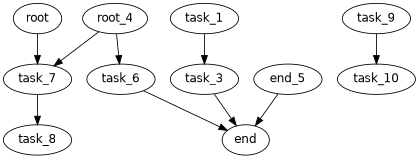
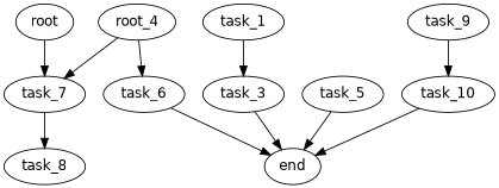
  digraph {
    fontname="DejaVu Sans"
    node [fontname="DejaVu Sans"]
    edge [fontname="DejaVu Sans"]
    root
    task_7
    task_1
    task_3
    end
    n6 [label=root_4]
    task_6
-   task_5 [label=end_5]
+   task_5
    task_8
    task_9
    task_10
    root -> task_7
    task_7 -> task_8
    task_1 -> task_3
    task_3 -> end
    n6 -> task_7
    n6 -> task_6
    task_6 -> end
    task_5 -> end
    task_9 -> task_10
+   task_10 -> end
  }
